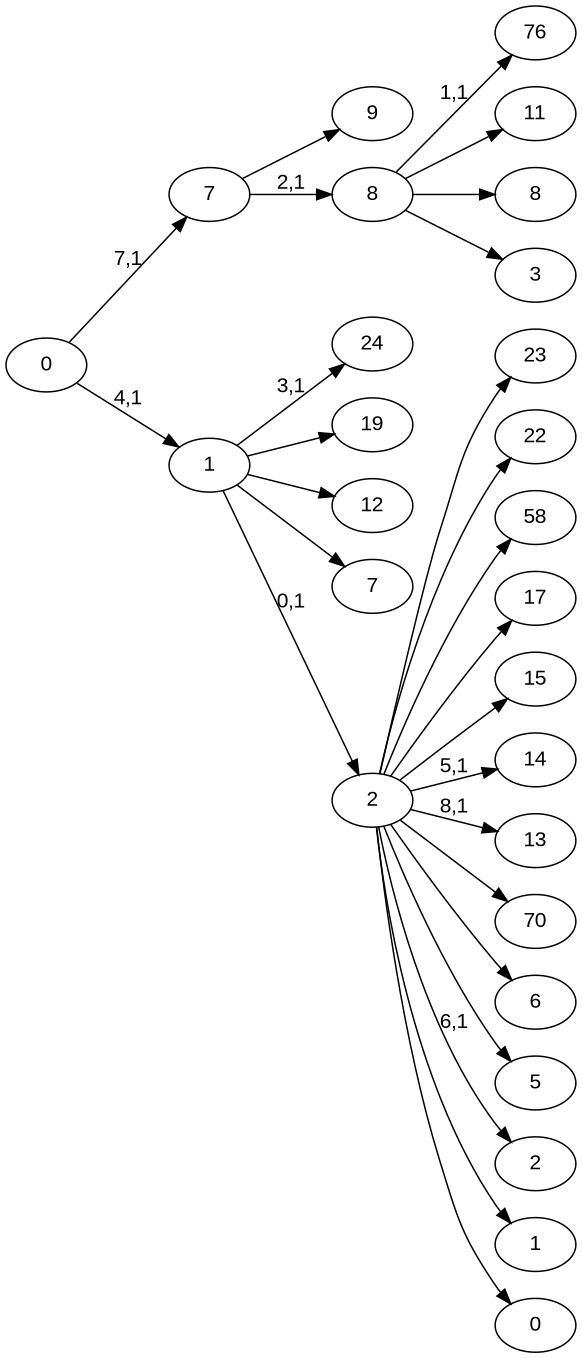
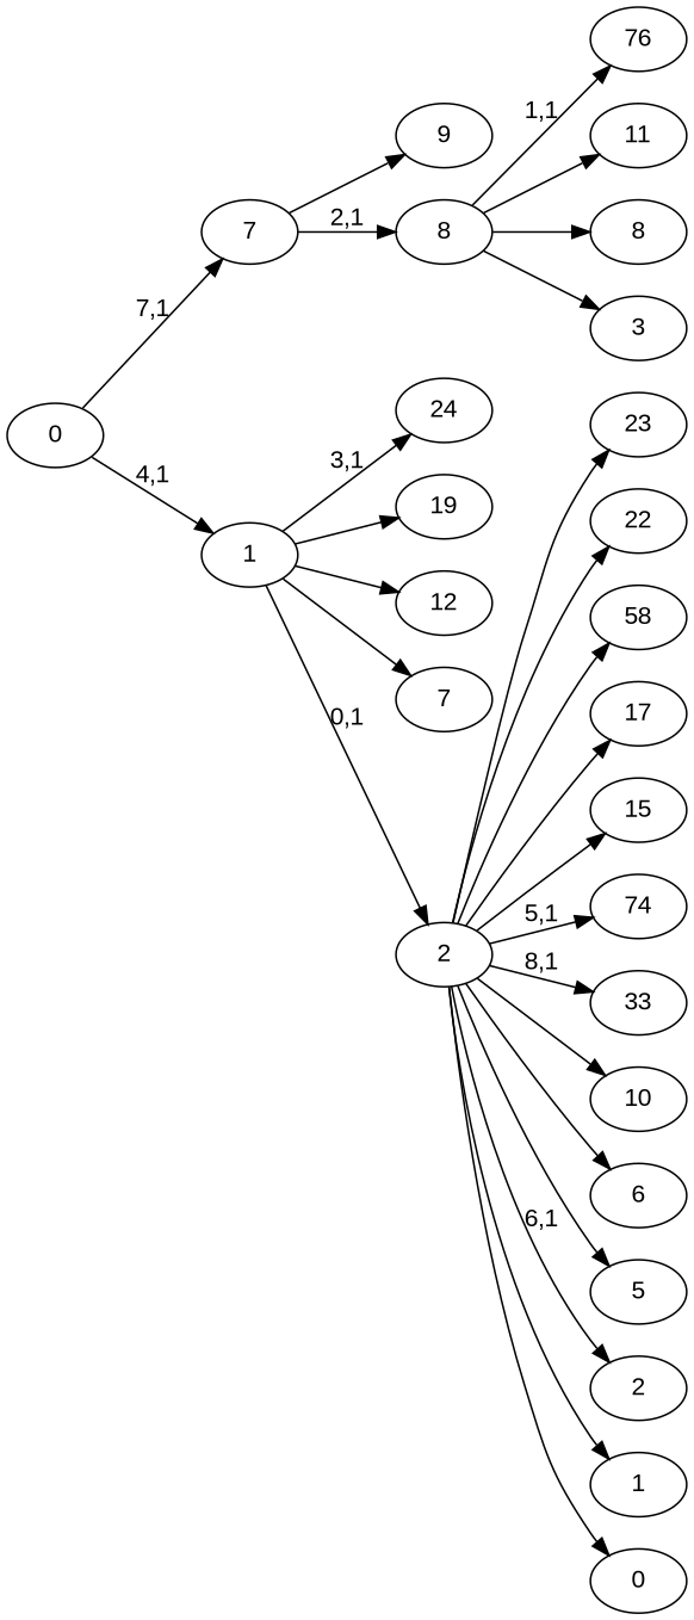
  digraph {
    fontname="Liberation Sans"
    rankdir=LR
    node [fontname="Liberation Sans"]
    edge [fontname="Liberation Sans"]
    n1 [label=24]
    n2 [label=23]
    n3 [label=22]
    n4 [label=19]
    n5 [label=58]
    n6 [label=17]
    n7 [label=76]
    n8 [label=15]
-   n9 [label=14]
-   n10 [label=13]
+   n9 [label=74]
+   n10 [label=33]
    n11 [label=12]
    n12 [label=11]
-   n13 [label=70]
+   n13 [label=10]
    n14 [label=9]
    n15 [label=8]
    n16 [label=7]
    n17 [label=6]
    n18 [label=5]
    n19 [label=3]
    8
    7
    n22 [label=2]
    n23 [label=1]
    n24 [label=0]
    2
    1
    0
    8 -> n7 [label="1,1"]
    8 -> n12
    8 -> n15
    8 -> n19
    7 -> n14
    7 -> 8 [label="2,1"]
    2 -> n2
    2 -> n3
    2 -> n5
    2 -> n6
    2 -> n8
    2 -> n9 [label="5,1"]
    2 -> n10 [label="8,1"]
    2 -> n13
    2 -> n17
    2 -> n18
    2 -> n22 [label="6,1"]
    2 -> n23
    2 -> n24
    1 -> n1 [label="3,1"]
    1 -> n4
    1 -> n11
    1 -> n16
    1 -> 2 [label="0,1"]
    0 -> 7 [label="7,1"]
    0 -> 1 [label="4,1"]
  }
